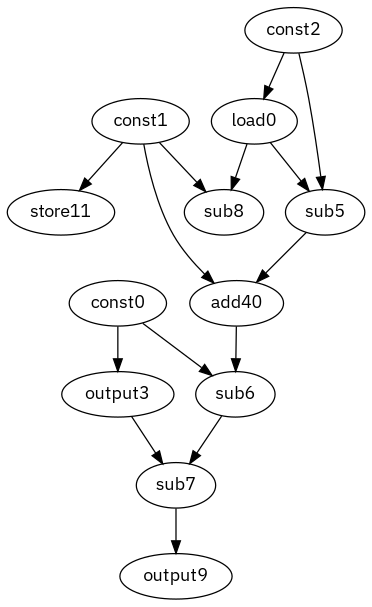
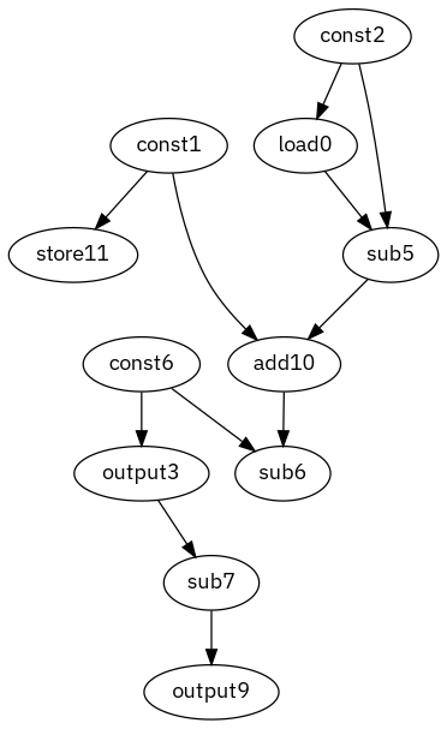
  digraph {
    fontname="IBM Plex Sans"
    node [fontname="IBM Plex Sans" opcode=sub]
    edge [fontname="IBM Plex Sans" operand=0]
-   const0 [opcode=const]
+   const0 [opcode=const label=const6]
    output3 [opcode=output]
    sub6
    sub7
    output9 [opcode=output]
    const1 [opcode=const]
-   sub8
    store11 [opcode=store]
-   add10 [opcode=add label=add40]
+   add10 [opcode=add]
    const2 [opcode=const]
    n11 [label=load0 opcode=load]
    sub5
    const0 -> output3
    const0 -> sub6
    output3 -> sub7
-   sub6 -> sub7 [operand=1]
    sub7 -> output9
-   const1 -> sub8
    const1 -> store11 [operand=1]
    const1 -> add10
    add10 -> sub6 [operand=1]
    const2 -> n11
    const2 -> sub5
-   n11 -> sub8 [operand=1]
    n11 -> sub5 [operand=1]
    sub5 -> add10 [operand=1]
  }
